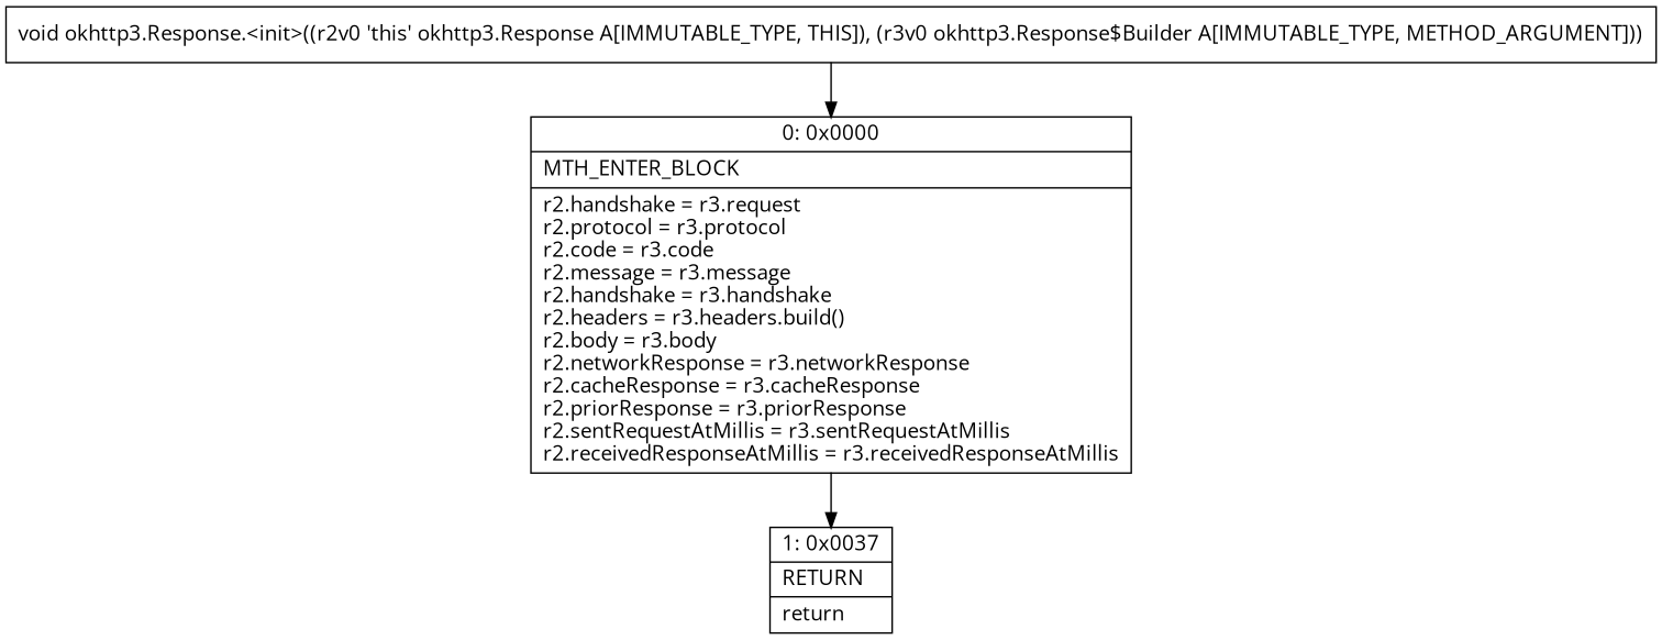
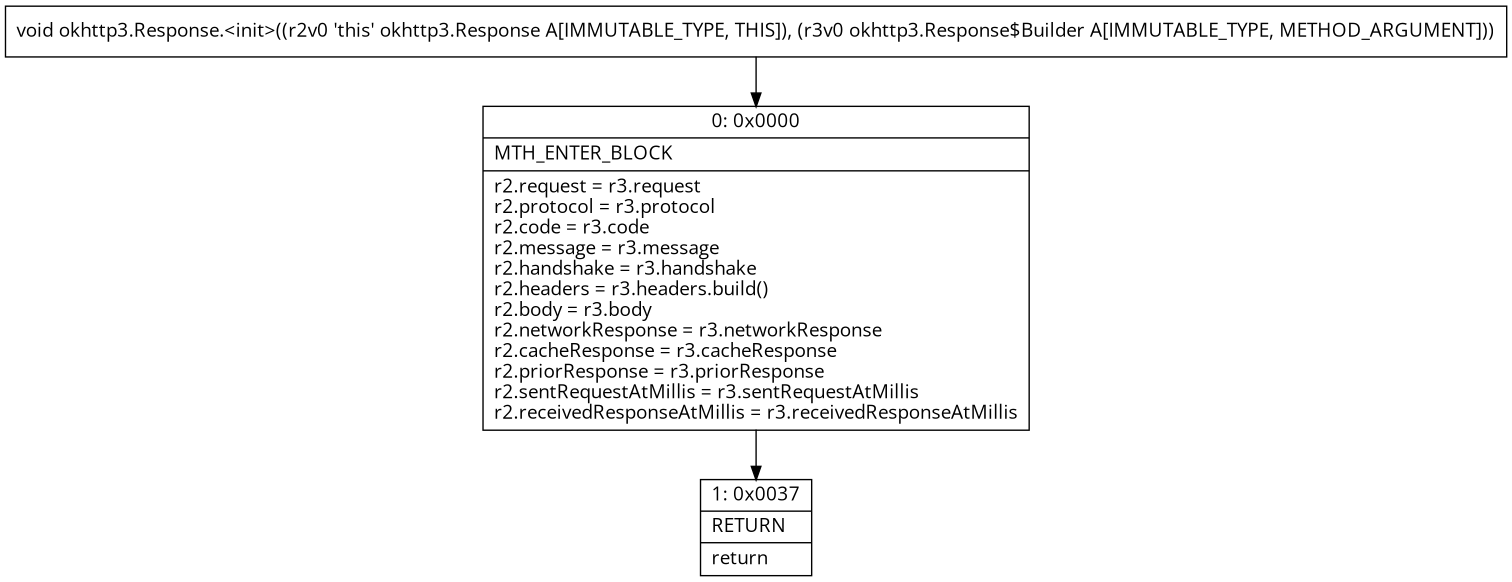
  digraph {
    fontname="Open Sans"
    node [shape=record fontname="Open Sans"]
    edge [fontname="Open Sans"]
-   n1 [label="{0\:\ 0x0000|MTH_ENTER_BLOCK\l|r2.handshake = r3.request\lr2.protocol = r3.protocol\lr2.code = r3.code\lr2.message = r3.message\lr2.handshake = r3.handshake\lr2.headers = r3.headers.build()\lr2.body = r3.body\lr2.networkResponse = r3.networkResponse\lr2.cacheResponse = r3.cacheResponse\lr2.priorResponse = r3.priorResponse\lr2.sentRequestAtMillis = r3.sentRequestAtMillis\lr2.receivedResponseAtMillis = r3.receivedResponseAtMillis\l}"]
+   n1 [label="{0\:\ 0x0000|MTH_ENTER_BLOCK\l|r2.request = r3.request\lr2.protocol = r3.protocol\lr2.code = r3.code\lr2.message = r3.message\lr2.handshake = r3.handshake\lr2.headers = r3.headers.build()\lr2.body = r3.body\lr2.networkResponse = r3.networkResponse\lr2.cacheResponse = r3.cacheResponse\lr2.priorResponse = r3.priorResponse\lr2.sentRequestAtMillis = r3.sentRequestAtMillis\lr2.receivedResponseAtMillis = r3.receivedResponseAtMillis\l}"]
    n2 [label="{1\:\ 0x0037|RETURN\l|return\l}"]
    n3 [label="{void okhttp3.Response.\<init\>((r2v0 'this' okhttp3.Response A[IMMUTABLE_TYPE, THIS]), (r3v0 okhttp3.Response$Builder A[IMMUTABLE_TYPE, METHOD_ARGUMENT])) }"]
    n1 -> n2
    n3 -> n1
  }
